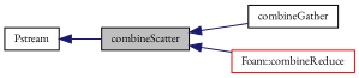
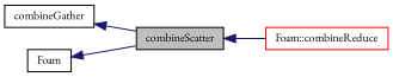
  digraph {
    fontname="EB Garamond"
    rankdir=LR
    node [color=black fontname="EB Garamond" fontsize=10 shape=record]
    edge [color=midnightblue dir=back fontname="EB Garamond" fontsize=10 labelfontname=FreeSans labelfontsize=10 style=solid]
    n1 [fillcolor=grey75 fontcolor=black height=0.2 label=combineScatter style=filled width=0.4]
    n2 [height=0.2 label=combineGather width=0.4]
    n3 [color=red height=0.2 label="Foam::combineReduce" width=0.4]
-   n4 [height=0.2 label=Pstream width=0.4]
-   n1 -> n2
+   n4 [height=0.2 label=Foam width=0.4]
+   n2 -> n1
    n1 -> n3
    n4 -> n1
  }
